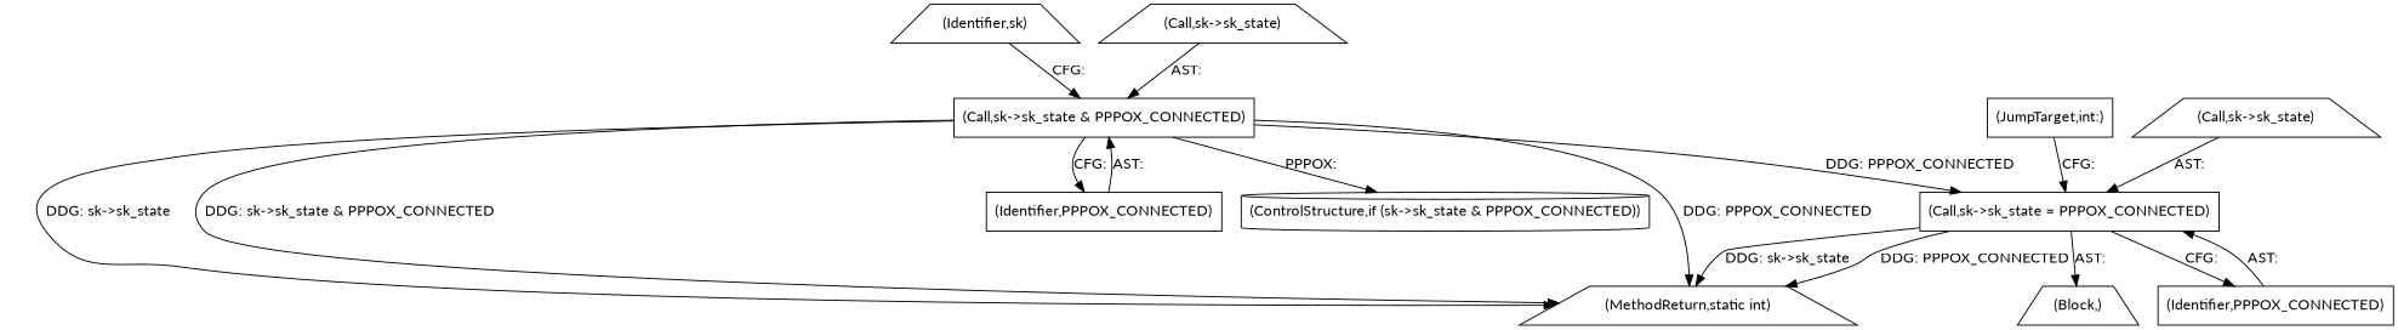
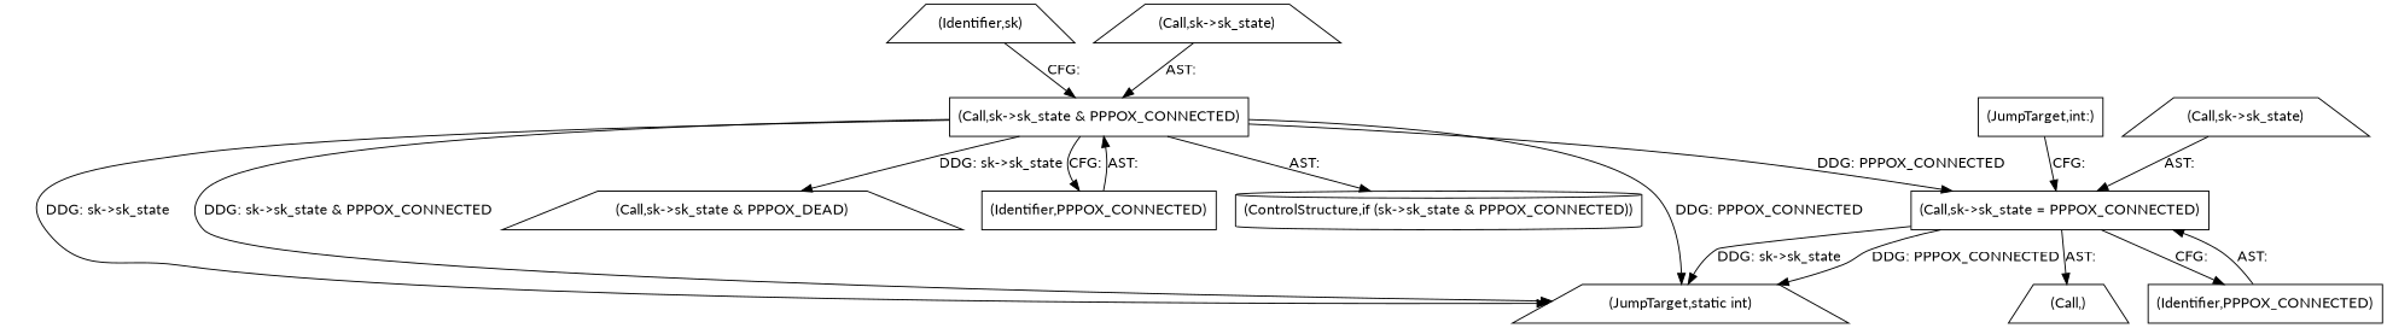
  digraph {
    fontname=Lato
    node [fontname=Lato shape=trapezium]
    edge [fontname=Lato]
    n1 [label="(Call,sk->sk_state = PPPOX_CONNECTED)" shape=box]
-   n2 [label="(MethodReturn,static int)"]
-   n3 [label="(Block,)"]
+   n2 [label="(JumpTarget,static int)"]
+   n3 [label="(Call,)"]
    n4 [label="(Identifier,PPPOX_CONNECTED)" shape=box]
    n5 [label="(Call,sk->sk_state & PPPOX_CONNECTED)" shape=box]
+   n6 [label="(Call,sk->sk_state & PPPOX_DEAD)"]
    n7 [label="(Identifier,PPPOX_CONNECTED)" shape=box]
    n8 [label="(ControlStructure,if (sk->sk_state & PPPOX_CONNECTED))" shape=cylinder]
    n9 [label="(Identifier,sk)"]
    n10 [label="(JumpTarget,int:)" shape=box]
    n11 [label="(Call,sk->sk_state)"]
    n12 [label="(Call,sk->sk_state)"]
    n1 -> n2 [label="DDG: sk->sk_state"]
    n1 -> n2 [label="DDG: PPPOX_CONNECTED"]
    n1 -> n3 [label="AST: "]
    n1 -> n4 [label="CFG: "]
    n4 -> n1 [label="AST: "]
    n5 -> n1 [label="DDG: PPPOX_CONNECTED"]
    n5 -> n2 [label="DDG: PPPOX_CONNECTED"]
    n5 -> n2 [label="DDG: sk->sk_state"]
    n5 -> n2 [label="DDG: sk->sk_state & PPPOX_CONNECTED"]
+   n5 -> n6 [label="DDG: sk->sk_state"]
    n5 -> n7 [label="CFG: "]
-   n5 -> n8 [label="PPPOX: "]
+   n5 -> n8 [label="AST: "]
    n7 -> n5 [label="AST: "]
    n9 -> n5 [label="CFG: "]
    n10 -> n1 [label="CFG: "]
    n11 -> n5 [label="AST: "]
    n12 -> n1 [label="AST: "]
  }
